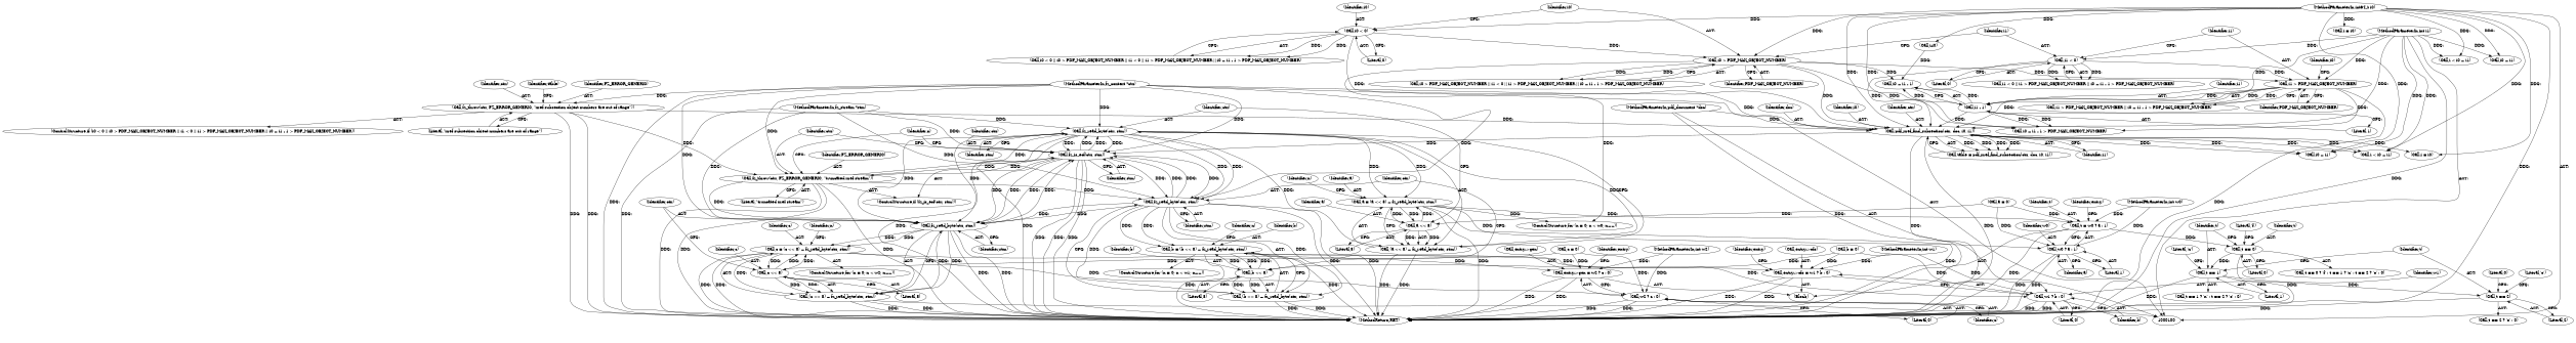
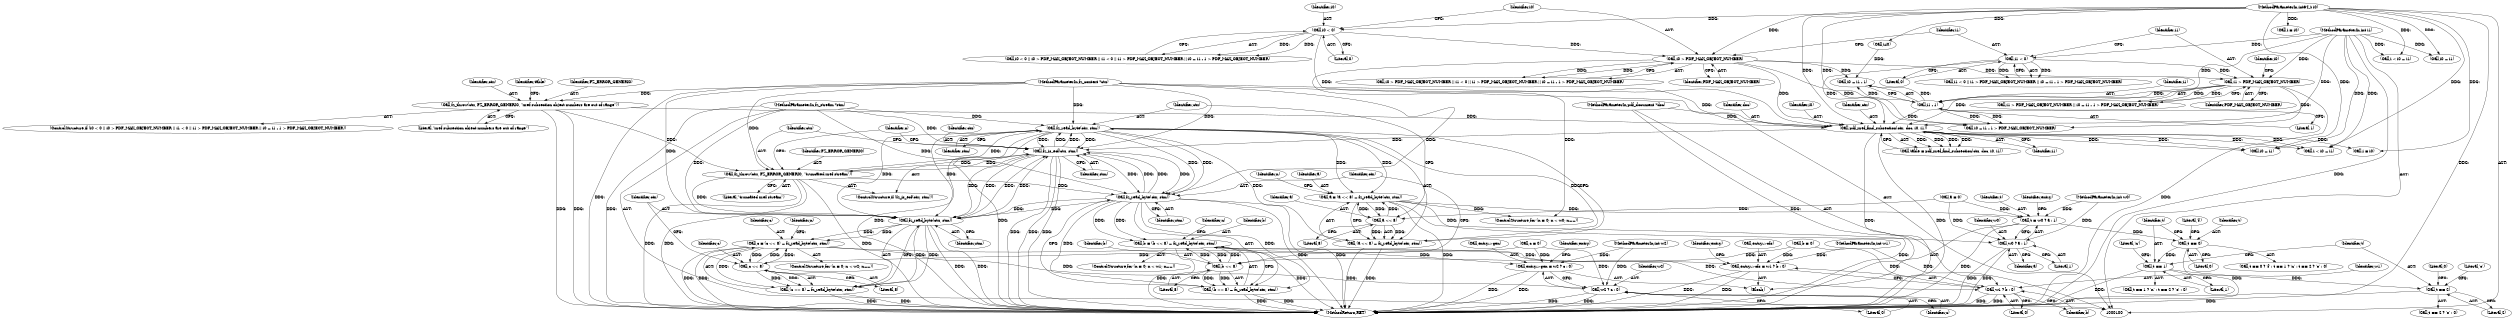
  digraph {
    n1 [label="(Call,fz_read_byte(ctx, stm))"]
    n2 [label="(Call,fz_is_eof(ctx, stm))"]
    n3 [label="(Call,fz_read_byte(ctx, stm))"]
    n4 [label="(Call,fz_read_byte(ctx, stm))"]
    n5 [label="(Call,a = (a << 8) + fz_read_byte(ctx, stm))"]
    n6 [label="(Call,(a << 8) + fz_read_byte(ctx, stm))"]
    n7 [label="(MethodReturn,RET)"]
    n8 [label="(Identifier,stm)"]
    n9 [label="(Call,fz_throw(ctx, FZ_ERROR_GENERIC, \"truncated xref stream\"))"]
    n10 [label="(ControlStructure,if (fz_is_eof(ctx, stm)))"]
    n11 [label="(Identifier,stm)"]
    n12 [label="(Call,c = (c << 8) + fz_read_byte(ctx, stm))"]
    n13 [label="(Call,(c << 8) + fz_read_byte(ctx, stm))"]
    n14 [label="(Identifier,stm)"]
    n15 [label="(Call,b = (b << 8) + fz_read_byte(ctx, stm))"]
    n16 [label="(Call,(b << 8) + fz_read_byte(ctx, stm))"]
    n17 [label="(Identifier,stm)"]
    n18 [label="(Call,a << 8)"]
    n19 [label="(Call,t = w0 ? a : 1)"]
    n20 [label="(Call,w0 ? a : 1)"]
    n21 [label="(ControlStructure,for (n = 0; n < w0; n++))"]
    n22 [label="(Literal,\"truncated xref stream\")"]
    n23 [label="(MethodParameterIn,fz_context *ctx)"]
    n24 [label="(Call,fz_throw(ctx, FZ_ERROR_GENERIC, \"xref subsection object numbers are out of range\"))"]
    n25 [label="(Call,pdf_xref_find_subsection(ctx, doc, i0, i1))"]
    1000100
    n27 [label="(Literal,\"xref subsection object numbers are out of range\")"]
    n28 [label="(ControlStructure,if (i0 < 0 || i0 > PDF_MAX_OBJECT_NUMBER || i1 < 0 || i1 > PDF_MAX_OBJECT_NUMBER || i0 + i1 - 1 > PDF_MAX_OBJECT_NUMBER))"]
    n29 [label="(Call,i0 + i1)"]
    n30 [label="(Identifier,i1)"]
    n31 [label="(Call,table = pdf_xref_find_subsection(ctx, doc, i0, i1))"]
    n32 [label="(Call,i = i0)"]
    n33 [label="(Call,i < i0 + i1)"]
    n34 [label="(MethodParameterIn,fz_stream *stm)"]
    n35 [label="(MethodParameterIn,pdf_document *doc)"]
    n36 [label="(Call,i0 < 0)"]
    n37 [label="(Call,i0 > PDF_MAX_OBJECT_NUMBER)"]
    n38 [label="(Literal,0)"]
    n39 [label="(Call,i0 < 0 || i0 > PDF_MAX_OBJECT_NUMBER || i1 < 0 || i1 > PDF_MAX_OBJECT_NUMBER || i0 + i1 - 1 > PDF_MAX_OBJECT_NUMBER)"]
    n40 [label="(Call,i0 + i1 - 1)"]
    n41 [label="(Call,i0 + i1 - 1 > PDF_MAX_OBJECT_NUMBER)"]
    n42 [label="(Call,i1 > PDF_MAX_OBJECT_NUMBER)"]
    n43 [label="(Call,i0 > PDF_MAX_OBJECT_NUMBER || i1 < 0 || i1 > PDF_MAX_OBJECT_NUMBER || i0 + i1 - 1 > PDF_MAX_OBJECT_NUMBER)"]
    n44 [label="(Identifier,PDF_MAX_OBJECT_NUMBER)"]
    n45 [label="(MethodParameterIn,int64_t i0)"]
    n46 [label="(Call,i0 + i1)"]
    n47 [label="(Call,i < i0 + i1)"]
    n48 [label="(Call,i = i0)"]
    n49 [label="(Call,i-i0)"]
    n50 [label="(Call,i1 - 1)"]
    n51 [label="(Identifier,PDF_MAX_OBJECT_NUMBER)"]
    n52 [label="(Call,i1 > PDF_MAX_OBJECT_NUMBER || i0 + i1 - 1 > PDF_MAX_OBJECT_NUMBER)"]
    n53 [label="(Call,i1 < 0)"]
    n54 [label="(Literal,0)"]
    n55 [label="(Call,i1 < 0 || i1 > PDF_MAX_OBJECT_NUMBER || i0 + i1 - 1 > PDF_MAX_OBJECT_NUMBER)"]
    n56 [label="(MethodParameterIn,int i1)"]
    n57 [label="(Literal,1)"]
    n58 [label="(Call,c << 8)"]
    n59 [label="(Call,entry->gen = w2 ? c : 0)"]
    n60 [label="(Call,w2 ? c : 0)"]
    n61 [label="(ControlStructure,for (n = 0; n < w2; n++))"]
    n62 [label="(Call,b << 8)"]
    n63 [label="(Call,entry->ofs = w1 ? b : 0)"]
    n64 [label="(Call,w1 ? b : 0)"]
    n65 [label="(ControlStructure,for (n = 0; n < w1; n++))"]
    n66 [label="(Literal,8)"]
    n67 [label="(Call,t == 0)"]
    n68 [label="(Block,)"]
    n69 [label="(Literal,1)"]
    n70 [label="(Identifier,a)"]
    n71 [label="(Call,t == 1)"]
    n72 [label="(Call,t == 0 ? 'f' : t == 1 ? 'n' : t == 2 ? 'o' : 0)"]
    n73 [label="(Literal,0)"]
    n74 [label="(Call,t == 2)"]
    n75 [label="(Literal,1)"]
    n76 [label="(Call,t == 1 ? 'n' : t == 2 ? 'o' : 0)"]
    n77 [label="(Literal,2)"]
    n78 [label="(Call,t == 2 ? 'o' : 0)"]
    n79 [label="(Literal,8)"]
    n80 [label="(Identifier,b)"]
    n81 [label="(Literal,0)"]
    n82 [label="(Literal,8)"]
    n83 [label="(Identifier,c)"]
    n84 [label="(Literal,0)"]
    n85 [label="(Identifier,ctx)"]
    n86 [label="(Identifier,i1)"]
    n87 [label="(Identifier,a)"]
    n88 [label="(Identifier,w1)"]
    n89 [label="(Identifier,entry)"]
    n90 [label="(Identifier,t)"]
    n91 [label="(Call,entry->ofs)"]
    n92 [label="(Identifier,entry)"]
    n93 [label="(Identifier,n)"]
    n94 [label="(Identifier,t)"]
    n95 [label="(MethodParameterIn,int w1)"]
    n96 [label="(Identifier,c)"]
    n97 [label="(Identifier,ctx)"]
    n98 [label="(Identifier,entry)"]
    n99 [label="(Call,entry->gen)"]
    n100 [label="(Identifier,ctx)"]
    n101 [label="(Identifier,i1)"]
    n102 [label="(Literal,'f')"]
    n103 [label="(Call,b = 0)"]
+   n104 [label="(Identifier,w2)"]
    n105 [label="(Literal,0)"]
    n106 [label="(Identifier,i0)"]
    n107 [label="(Identifier,i0)"]
    n108 [label="(MethodParameterIn,int w2)"]
    n109 [label="(Identifier,a)"]
    n110 [label="(Identifier,ctx)"]
    n111 [label="(Identifier,t)"]
    n112 [label="(Identifier,b)"]
    n113 [label="(Literal,'o')"]
    n114 [label="(Literal,'n')"]
    n115 [label="(Identifier,c)"]
    n116 [label="(Identifier,i0)"]
    n117 [label="(Identifier,i0)"]
    n118 [label="(Identifier,n)"]
    n119 [label="(Call,c = 0)"]
    n120 [label="(Identifier,FZ_ERROR_GENERIC)"]
    n121 [label="(Identifier,ctx)"]
    n122 [label="(Identifier,FZ_ERROR_GENERIC)"]
    n123 [label="(Identifier,ctx)"]
    n124 [label="(Identifier,w0)"]
    n125 [label="(Identifier,n)"]
    n126 [label="(MethodParameterIn,int w0)"]
    n127 [label="(Identifier,n)"]
    n128 [label="(Identifier,table)"]
    n129 [label="(Identifier,i1)"]
    n130 [label="(Identifier,ctx)"]
    n131 [label="(Call,a = 0)"]
    n132 [label="(Identifier,doc)"]
    n133 [label="(Identifier,t)"]
    n134 [label="(Identifier,b)"]
    n1 -> n2 [label="DDG: "]
    n1 -> n2 [label="DDG: "]
    n1 -> n3 [label="DDG: "]
    n1 -> n3 [label="DDG: "]
    n1 -> n4 [label="DDG: "]
    n1 -> n4 [label="DDG: "]
    n1 -> n5 [label="DDG: "]
    n1 -> n5 [label="DDG: "]
    n1 -> n6 [label="AST: "]
    n1 -> n6 [label="DDG: "]
    n1 -> n6 [label="DDG: "]
    n1 -> n7 [label="DDG: "]
    n1 -> n7 [label="DDG: "]
    n1 -> n8 [label="CFG: "]
    n2 -> n1 [label="DDG: "]
    n2 -> n1 [label="DDG: "]
    n2 -> n3 [label="DDG: "]
    n2 -> n3 [label="DDG: "]
    n2 -> n4 [label="DDG: "]
    n2 -> n4 [label="DDG: "]
    n2 -> n7 [label="DDG: "]
    n2 -> n7 [label="DDG: "]
    n2 -> n7 [label="DDG: "]
    n2 -> n9 [label="DDG: "]
    n2 -> n10 [label="AST: "]
    n2 -> n11 [label="CFG: "]
    n3 -> n2 [label="DDG: "]
    n3 -> n2 [label="DDG: "]
    n3 -> n7 [label="DDG: "]
    n3 -> n7 [label="DDG: "]
    n3 -> n12 [label="DDG: "]
    n3 -> n12 [label="DDG: "]
    n3 -> n13 [label="AST: "]
    n3 -> n13 [label="DDG: "]
    n3 -> n13 [label="DDG: "]
    n3 -> n14 [label="CFG: "]
    n4 -> n2 [label="DDG: "]
    n4 -> n2 [label="DDG: "]
    n4 -> n3 [label="DDG: "]
    n4 -> n3 [label="DDG: "]
    n4 -> n7 [label="DDG: "]
    n4 -> n7 [label="DDG: "]
    n4 -> n15 [label="DDG: "]
    n4 -> n15 [label="DDG: "]
    n4 -> n16 [label="AST: "]
    n4 -> n16 [label="DDG: "]
    n4 -> n16 [label="DDG: "]
    n4 -> n17 [label="CFG: "]
    n5 -> n6 [label="CFG: "]
    n5 -> n7 [label="DDG: "]
    n5 -> n7 [label="DDG: "]
    n5 -> n18 [label="DDG: "]
    n5 -> n19 [label="DDG: "]
    n5 -> n20 [label="DDG: "]
    n5 -> n21 [label="DDG: "]
    n6 -> n1 [label="CFG: "]
    n6 -> n5 [label="AST: "]
    n6 -> n7 [label="DDG: "]
    n6 -> n7 [label="DDG: "]
    n8 -> n1 [label="AST: "]
    n9 -> n1 [label="DDG: "]
    n9 -> n2 [label="DDG: "]
    n9 -> n3 [label="DDG: "]
    n9 -> n4 [label="DDG: "]
    n9 -> n7 [label="DDG: "]
    n9 -> n7 [label="DDG: "]
    n9 -> n7 [label="DDG: "]
    n9 -> n10 [label="AST: "]
    n9 -> n22 [label="CFG: "]
    n11 -> n2 [label="AST: "]
    n12 -> n7 [label="DDG: "]
    n12 -> n7 [label="DDG: "]
    n12 -> n13 [label="DDG: "]
    n12 -> n58 [label="DDG: "]
    n12 -> n59 [label="DDG: "]
    n12 -> n60 [label="DDG: "]
    n12 -> n61 [label="AST: "]
    n13 -> n3 [label="CFG: "]
    n13 -> n7 [label="DDG: "]
    n13 -> n7 [label="DDG: "]
    n13 -> n12 [label="AST: "]
    n14 -> n3 [label="AST: "]
    n15 -> n7 [label="DDG: "]
    n15 -> n7 [label="DDG: "]
    n15 -> n16 [label="CFG: "]
    n15 -> n62 [label="DDG: "]
    n15 -> n63 [label="DDG: "]
    n15 -> n64 [label="DDG: "]
    n15 -> n65 [label="AST: "]
    n16 -> n4 [label="CFG: "]
    n16 -> n7 [label="DDG: "]
    n16 -> n7 [label="DDG: "]
    n16 -> n15 [label="AST: "]
    n17 -> n4 [label="AST: "]
    n18 -> n5 [label="DDG: "]
    n18 -> n5 [label="DDG: "]
    n18 -> n6 [label="AST: "]
    n18 -> n6 [label="DDG: "]
    n18 -> n6 [label="DDG: "]
    n18 -> n66 [label="CFG: "]
    n19 -> n7 [label="DDG: "]
    n19 -> n20 [label="CFG: "]
    n19 -> n67 [label="DDG: "]
    n19 -> n68 [label="AST: "]
    n20 -> n7 [label="DDG: "]
    n20 -> n7 [label="DDG: "]
    n20 -> n19 [label="AST: "]
    n20 -> n69 [label="CFG: "]
    n20 -> n70 [label="CFG: "]
    n22 -> n9 [label="AST: "]
    n23 -> n1 [label="DDG: "]
    n23 -> n2 [label="DDG: "]
    n23 -> n3 [label="DDG: "]
    n23 -> n4 [label="DDG: "]
    n23 -> n7 [label="DDG: "]
    n23 -> n9 [label="DDG: "]
    n23 -> n24 [label="DDG: "]
    n23 -> n25 [label="DDG: "]
    n23 -> 1000100 [label="AST: "]
    n24 -> n7 [label="DDG: "]
    n24 -> n7 [label="DDG: "]
    n24 -> n9 [label="DDG: "]
    n24 -> n25 [label="DDG: "]
    n24 -> n27 [label="CFG: "]
    n24 -> n28 [label="AST: "]
    n25 -> n2 [label="DDG: "]
    n25 -> n7 [label="DDG: "]
    n25 -> n7 [label="DDG: "]
    n25 -> n29 [label="DDG: "]
    n25 -> n29 [label="DDG: "]
    n25 -> n30 [label="CFG: "]
    n25 -> n31 [label="AST: "]
    n25 -> n31 [label="DDG: "]
    n25 -> n31 [label="DDG: "]
    n25 -> n31 [label="DDG: "]
    n25 -> n31 [label="DDG: "]
    n25 -> n32 [label="DDG: "]
    n25 -> n33 [label="DDG: "]
    n25 -> n33 [label="DDG: "]
    n27 -> n24 [label="AST: "]
    n30 -> n25 [label="AST: "]
    n31 -> n25 [label="CFG: "]
    n34 -> n1 [label="DDG: "]
    n34 -> n2 [label="DDG: "]
    n34 -> n3 [label="DDG: "]
    n34 -> n4 [label="DDG: "]
    n34 -> n7 [label="DDG: "]
-   n13 -> 1000100 [label="AST: "]
+   n34 -> 1000100 [label="AST: "]
    n35 -> n7 [label="DDG: "]
    n35 -> n25 [label="DDG: "]
    n35 -> 1000100 [label="AST: "]
    n36 -> n25 [label="DDG: "]
    n36 -> n37 [label="DDG: "]
    n36 -> n38 [label="CFG: "]
    n36 -> n39 [label="AST: "]
    n36 -> n39 [label="DDG: "]
    n36 -> n39 [label="DDG: "]
    n37 -> n21 [label="DDG: "]
    n37 -> n25 [label="DDG: "]
    n37 -> n40 [label="DDG: "]
    n37 -> n41 [label="DDG: "]
    n37 -> n42 [label="DDG: "]
    n37 -> n43 [label="AST: "]
    n37 -> n43 [label="DDG: "]
    n37 -> n43 [label="DDG: "]
    n37 -> n44 [label="CFG: "]
    n38 -> n36 [label="AST: "]
    n39 -> n36 [label="CFG: "]
    n40 -> n50 [label="CFG: "]
    n42 -> n7 [label="DDG: "]
    n42 -> n25 [label="DDG: "]
    n42 -> n41 [label="DDG: "]
    n42 -> n50 [label="DDG: "]
    n42 -> n51 [label="CFG: "]
    n42 -> n52 [label="AST: "]
    n42 -> n52 [label="DDG: "]
    n42 -> n52 [label="DDG: "]
    n43 -> n37 [label="CFG: "]
    n44 -> n37 [label="AST: "]
    n45 -> n7 [label="DDG: "]
    n45 -> n25 [label="DDG: "]
    n45 -> 1000100 [label="AST: "]
    n45 -> n29 [label="DDG: "]
    n45 -> n32 [label="DDG: "]
    n45 -> n33 [label="DDG: "]
    n45 -> n36 [label="DDG: "]
    n45 -> n37 [label="DDG: "]
    n45 -> n41 [label="DDG: "]
    n45 -> n46 [label="DDG: "]
    n45 -> n47 [label="DDG: "]
    n45 -> n48 [label="DDG: "]
    n45 -> n49 [label="DDG: "]
    n49 -> n40 [label="DDG: "]
    n50 -> n25 [label="DDG: "]
    n50 -> n40 [label="AST: "]
    n50 -> n40 [label="DDG: "]
    n50 -> n40 [label="DDG: "]
    n50 -> n41 [label="DDG: "]
    n50 -> n41 [label="DDG: "]
    n50 -> n57 [label="CFG: "]
    n51 -> n42 [label="AST: "]
    n52 -> n42 [label="CFG: "]
    n53 -> n25 [label="DDG: "]
    n53 -> n42 [label="DDG: "]
    n53 -> n54 [label="CFG: "]
    n53 -> n55 [label="AST: "]
    n53 -> n55 [label="DDG: "]
    n53 -> n55 [label="DDG: "]
    n54 -> n53 [label="AST: "]
    n55 -> n53 [label="CFG: "]
    n56 -> n7 [label="DDG: "]
    n56 -> n25 [label="DDG: "]
    n56 -> 1000100 [label="AST: "]
    n56 -> n29 [label="DDG: "]
    n56 -> n33 [label="DDG: "]
    n56 -> n42 [label="DDG: "]
    n56 -> n46 [label="DDG: "]
    n56 -> n47 [label="DDG: "]
    n56 -> n50 [label="DDG: "]
    n56 -> n53 [label="DDG: "]
    n57 -> n50 [label="AST: "]
    n58 -> n12 [label="DDG: "]
    n58 -> n12 [label="DDG: "]
    n58 -> n13 [label="AST: "]
    n58 -> n13 [label="DDG: "]
    n58 -> n13 [label="DDG: "]
    n58 -> n82 [label="CFG: "]
    n59 -> n7 [label="DDG: "]
    n59 -> n7 [label="DDG: "]
    n59 -> n60 [label="CFG: "]
    n59 -> n68 [label="AST: "]
    n60 -> n7 [label="DDG: "]
    n60 -> n7 [label="DDG: "]
    n60 -> n59 [label="AST: "]
    n60 -> n83 [label="CFG: "]
    n60 -> n84 [label="CFG: "]
    n62 -> n15 [label="DDG: "]
    n62 -> n15 [label="DDG: "]
    n62 -> n16 [label="AST: "]
    n62 -> n16 [label="DDG: "]
    n62 -> n16 [label="DDG: "]
    n62 -> n79 [label="CFG: "]
    n63 -> n7 [label="DDG: "]
    n63 -> n7 [label="DDG: "]
    n63 -> n64 [label="CFG: "]
    n63 -> n68 [label="AST: "]
    n64 -> n7 [label="DDG: "]
    n64 -> n7 [label="DDG: "]
    n64 -> n63 [label="AST: "]
    n64 -> n80 [label="CFG: "]
    n64 -> n81 [label="CFG: "]
    n66 -> n18 [label="AST: "]
    n67 -> n7 [label="DDG: "]
    n67 -> n71 [label="DDG: "]
    n67 -> n72 [label="AST: "]
    n67 -> n73 [label="CFG: "]
    n69 -> n20 [label="AST: "]
    n70 -> n20 [label="AST: "]
    n71 -> n7 [label="DDG: "]
    n71 -> n74 [label="DDG: "]
    n71 -> n75 [label="CFG: "]
    n71 -> n76 [label="AST: "]
    n73 -> n67 [label="AST: "]
    n74 -> n7 [label="DDG: "]
    n74 -> n77 [label="CFG: "]
    n74 -> n78 [label="AST: "]
    n75 -> n71 [label="AST: "]
    n77 -> n74 [label="AST: "]
    n79 -> n62 [label="AST: "]
    n80 -> n64 [label="AST: "]
    n81 -> n64 [label="AST: "]
    n82 -> n58 [label="AST: "]
    n83 -> n60 [label="AST: "]
    n84 -> n60 [label="AST: "]
    n85 -> n3 [label="AST: "]
    n85 -> n58 [label="CFG: "]
    n86 -> n42 [label="AST: "]
    n86 -> n53 [label="CFG: "]
    n87 -> n5 [label="AST: "]
    n88 -> n64 [label="AST: "]
    n89 -> n63 [label="CFG: "]
    n90 -> n19 [label="AST: "]
    n91 -> n63 [label="AST: "]
    n92 -> n19 [label="CFG: "]
    n93 -> n5 [label="CFG: "]
    n94 -> n71 [label="CFG: "]
    n94 -> n74 [label="AST: "]
    n95 -> n63 [label="DDG: "]
    n95 -> n64 [label="DDG: "]
    n96 -> n58 [label="AST: "]
    n97 -> n2 [label="AST: "]
    n98 -> n59 [label="CFG: "]
    n99 -> n59 [label="AST: "]
    n100 -> n4 [label="AST: "]
    n100 -> n62 [label="CFG: "]
    n101 -> n37 [label="CFG: "]
    n101 -> n53 [label="AST: "]
    n102 -> n67 [label="CFG: "]
    n103 -> n62 [label="DDG: "]
    n103 -> n63 [label="DDG: "]
    n103 -> n64 [label="DDG: "]
+   n104 -> n60 [label="AST: "]
    n105 -> n74 [label="CFG: "]
    n106 -> n42 [label="CFG: "]
    n107 -> n36 [label="CFG: "]
    n107 -> n37 [label="AST: "]
    n108 -> n59 [label="DDG: "]
    n108 -> n60 [label="DDG: "]
    n109 -> n18 [label="AST: "]
    n110 -> n1 [label="AST: "]
    n110 -> n18 [label="CFG: "]
    n111 -> n67 [label="AST: "]
    n112 -> n62 [label="AST: "]
    n113 -> n74 [label="CFG: "]
    n114 -> n71 [label="CFG: "]
    n115 -> n12 [label="AST: "]
    n116 -> n25 [label="AST: "]
    n117 -> n36 [label="AST: "]
    n118 -> n15 [label="CFG: "]
    n119 -> n58 [label="DDG: "]
    n119 -> n59 [label="DDG: "]
    n119 -> n60 [label="DDG: "]
    n120 -> n24 [label="AST: "]
    n121 -> n25 [label="AST: "]
    n122 -> n9 [label="AST: "]
    n123 -> n24 [label="AST: "]
    n124 -> n20 [label="AST: "]
    n125 -> n12 [label="CFG: "]
    n126 -> n19 [label="DDG: "]
    n126 -> n20 [label="DDG: "]
    n127 -> n2 [label="CFG: "]
    n127 -> n9 [label="CFG: "]
    n128 -> n24 [label="CFG: "]
    n129 -> n50 [label="AST: "]
    n130 -> n2 [label="CFG: "]
    n130 -> n9 [label="AST: "]
    n131 -> n18 [label="DDG: "]
    n131 -> n19 [label="DDG: "]
    n131 -> n20 [label="DDG: "]
    n132 -> n25 [label="AST: "]
    n133 -> n67 [label="CFG: "]
    n133 -> n71 [label="AST: "]
    n134 -> n15 [label="AST: "]
  }
